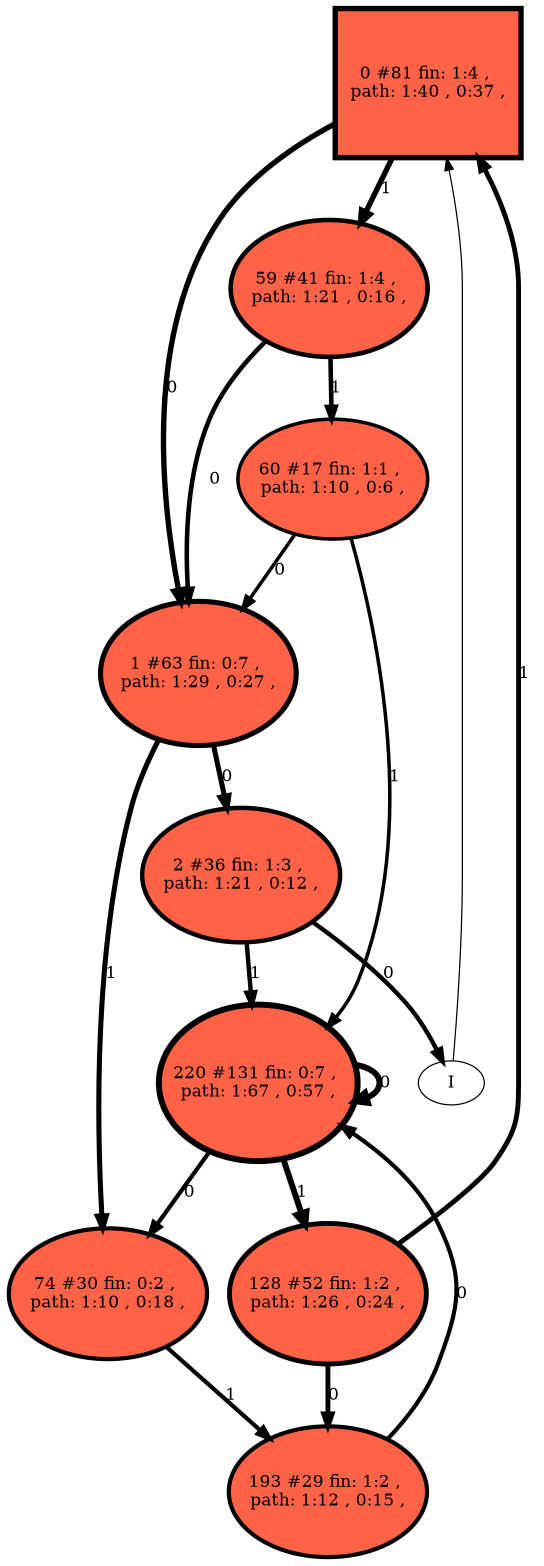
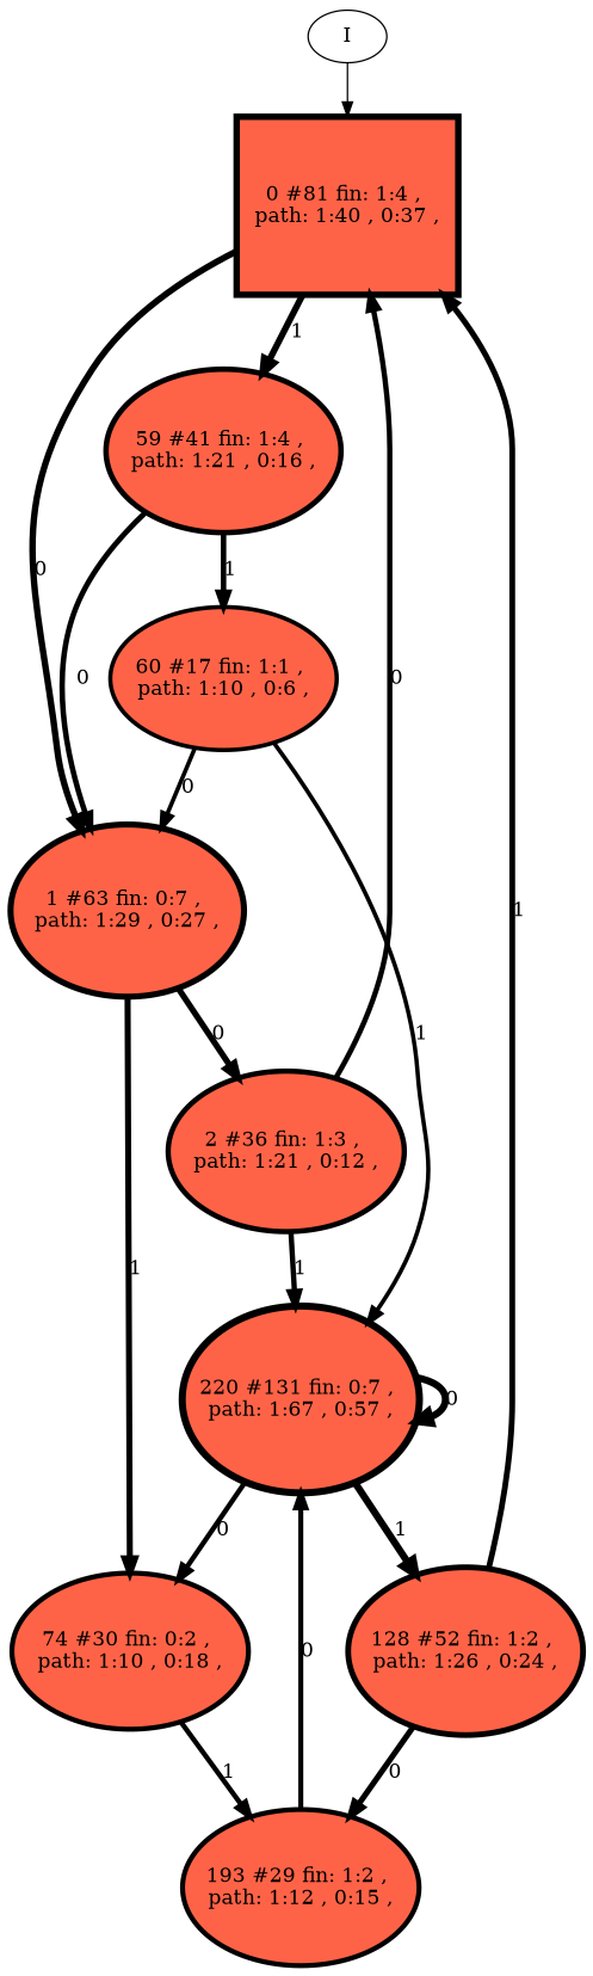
  digraph {
    node [fillcolor=tomato style=filled]
    edge [penwidth=4.40672]
    n1 [height=1.68764 label="0 #81 fin: 1:4 , \n path: 1:40 , 0:37 , " penwidth=4.40672 shape=box width=1.68764]
    n2 [height=1.64072 label="1 #63 fin: 0:7 , \n path: 1:29 , 0:27 , " penwidth=4.15888 width=1.64072]
    n3 [height=1.55555 label="59 #41 fin: 1:4 , \n path: 1:21 , 0:16 , " penwidth=3.73767 width=1.55555]
    n4 [height=1.52843 label="2 #36 fin: 1:3 , \n path: 1:21 , 0:12 , " penwidth=3.61092 width=1.52843]
    n5 [height=1.4893 label="74 #30 fin: 0:2 , \n path: 1:10 , 0:18 , " penwidth=3.43399 width=1.4893]
    n6 [height=1.3585 label="60 #17 fin: 1:1 , \n path: 1:10 , 0:6 , " penwidth=2.89037 width=1.3585]
    I [fillcolor="" style=""]
    n8 [height=1.77203 label="220 #131 fin: 0:7 , \n path: 1:67 , 0:57 , " penwidth=4.8828 width=1.77203]
    n9 [height=1.48188 label="193 #29 fin: 1:2 , \n path: 1:12 , 0:15 , " penwidth=3.4012 width=1.48188]
    n10 [height=1.60348 label="128 #52 fin: 1:2 , \n path: 1:26 , 0:24 , " penwidth=3.97029 width=1.60348]
    n1 -> n2 [label="0 "]
    n1 -> n3 [label="1 "]
    n2 -> n4 [label="0 " penwidth=4.15888]
    n2 -> n5 [label="1 " penwidth=4.15888]
    n3 -> n2 [label="0 " penwidth=3.73767]
    n3 -> n6 [label="1 " penwidth=3.73767]
-   n4 -> I [label="0 " penwidth=3.61092]
+   n4 -> n1 [label="0 " penwidth=3.61092]
    n4 -> n8 [label="1 " penwidth=3.61092]
    n5 -> n9 [label="1 " penwidth=3.43399]
    n6 -> n2 [label="0 " penwidth=2.89037]
    n6 -> n8 [label="1 " penwidth=2.89037]
    I -> n1 [penwidth=""]
    n8 -> n5 [label="0 " penwidth=3.43399]
    n8 -> n8 [label="0 " penwidth=4.8828]
    n8 -> n10 [label="1 " penwidth=4.8828]
    n9 -> n8 [label="0 " penwidth=3.4012]
    n10 -> n1 [label="1 " penwidth=3.97029]
    n10 -> n9 [label="0 " penwidth=3.97029]
  }
